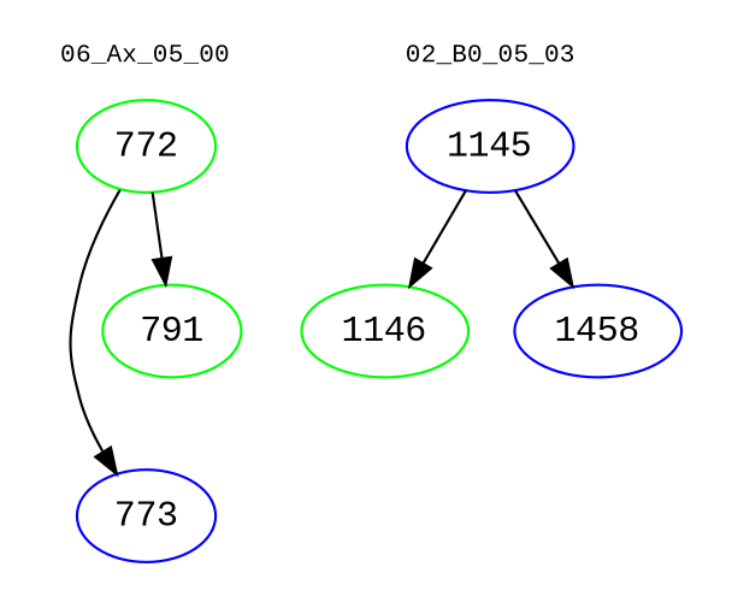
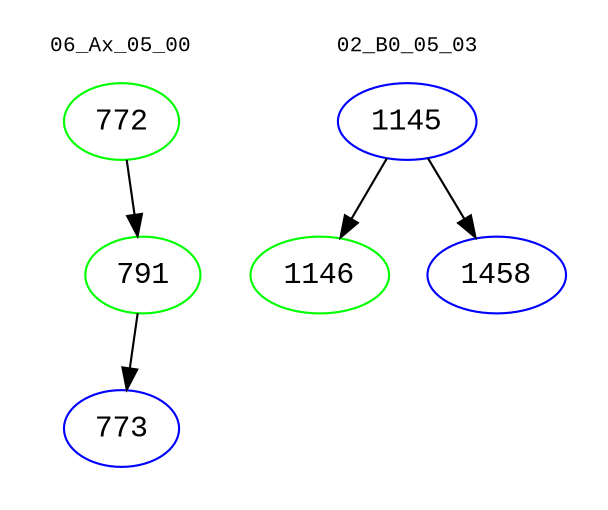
  digraph {
    fontname="Liberation Mono"
    node [color=green fontname="Liberation Mono"]
    edge [color=black fontname="Liberation Mono"]
    n1 [label=772]
    n2 [color=blue label=773]
    n3 [label=791]
    n4 [color=blue label=1145]
    n5 [label=1146]
    n6 [color=blue label=1458]
    subgraph cluster_1 {
      color=white
      fontsize=10
      label="06_Ax_05_00"
      n1
      n2
      n3
    }
    subgraph cluster_2 {
      color=white
      fontsize=10
      label="02_B0_05_03"
      n4
      n5
      n6
    }
-   n1 -> n2
+   n3 -> n2
    n1 -> n3
    n4 -> n5
    n4 -> n6
  }
